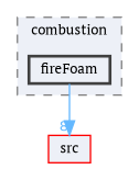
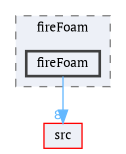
  digraph {
    compound=true
    fontname="PT Serif"
    node [fillcolor="#edf0f7" fontname="PT Serif" fontsize=10 shape=box]
    n1 [color=grey25 height=0.2 label=fireFoam style="filled,bold" width=0.4]
    n2 [color=red height=0.2 label=src style=filled width=0.4]
    subgraph cluster_1 {
      bgcolor="#edf0f7"
      fontsize=10
-     label=combustion
+     label=fireFoam
      pencolor=grey50
      style="filled,dashed"
      n1
    }
    n1 -> n2 [color=steelblue1 fontcolor=steelblue1 fontname="PT Serif" fontsize=10 headlabel=8 labeldistance=1.5 labelfontname=Helvetica labelfontsize=10]
  }
